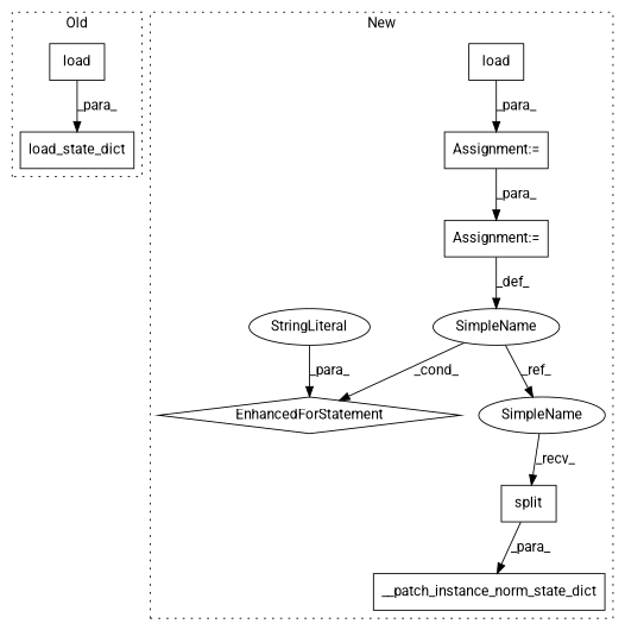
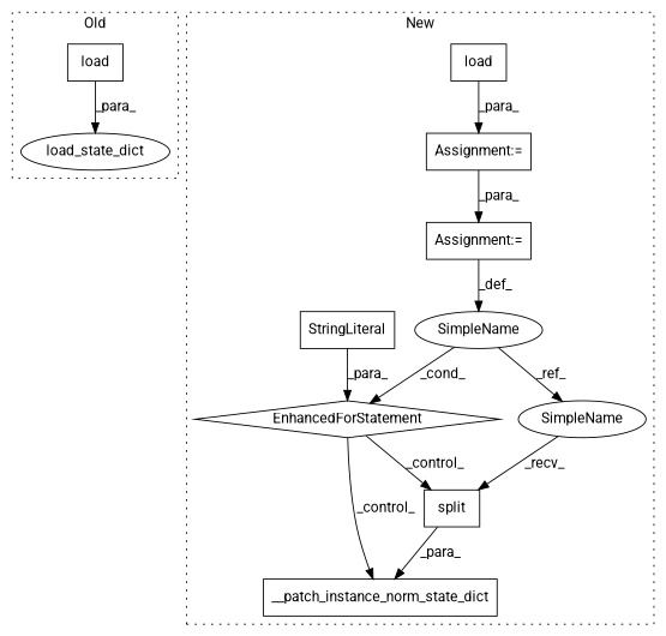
  digraph {
    fontname=Roboto
    node [a=32 fontname=Roboto l=3 s="4010,4091" shape=box]
    edge [fontname=Roboto]
    n1 [l="5,1" label=load s="3278,3292"]
-   n2 [l="16,1" label=load_state_dict s="3256,3293"]
+   n2 [l="16,1" label=load_state_dict s="3256,3293" shape=ellipse]
    n3 [a=7 l="61,2" label="Assignment:="]
    n4 [a=70 l="61,2" label=EnhancedForStatement shape=diamond]
    n5 [l="33,1" label=__patch_instance_norm_state_dict s="4110,4172"]
    n6 [l="6,1" label=split s="4162,4171"]
    n7 [l="5,1" label=load s="3965,3999"]
    n8 [a=42 label=SimpleName s=4075 shape=ellipse]
-   n9 [a=45 label=StringLiteral s=4168 shape=ellipse]
+   n9 [a=45 label=StringLiteral s=4168]
    n10 [a=7 l=1 label="Assignment:=" s=3958]
    n11 [a=42 label=SimpleName s=4158 shape=ellipse]
    subgraph cluster_1 {
      label=Old
      style=dotted
      n1
      n2
    }
    subgraph cluster_2 {
      label=New
      style=dotted
      n3
      n4
      n5
      n6
      n7
      n8
      n9
      n10
      n11
    }
    n1 -> n2 [label=_para_]
    n3 -> n8 [label=_def_]
+   n4 -> n5 [label=_control_]
+   n4 -> n6 [label=_control_]
    n6 -> n5 [label=_para_]
    n7 -> n10 [label=_para_]
    n8 -> n4 [label=_cond_]
    n8 -> n11 [label=_ref_]
    n9 -> n4 [label=_para_]
    n10 -> n3 [label=_para_]
    n11 -> n6 [label=_recv_]
  }
